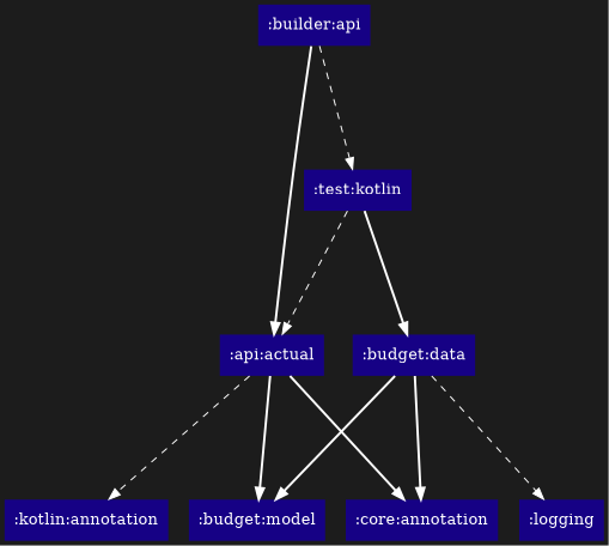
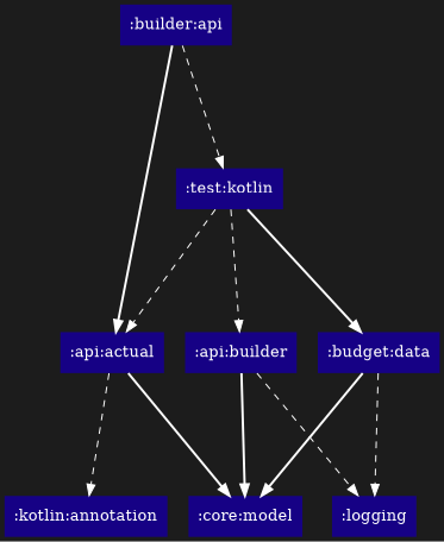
  digraph {
    bgcolor="#1c1c1c"
    rankdir=TB
    ranksep=1.5
    node [color=transparent fillcolor="#160185" fontcolor=white shape=box style=filled]
    edge [arrowhead=normal color=white style=bold]
    ":api:actual"
-   ":budget:model"
    n3 [label=":kotlin:annotation"]
-   ":core:model" [label=":core:annotation"]
+   ":core:model"
+   ":api:builder"
    ":logging"
    ":budget:data"
    n8 [label=":builder:api"]
    ":test:kotlin"
-   ":api:actual" -> ":budget:model"
    ":api:actual" -> n3 [style=dashed]
    ":api:actual" -> ":core:model"
-   ":budget:data" -> ":budget:model"
+   ":api:builder" -> ":core:model"
+   ":api:builder" -> ":logging" [style=dashed]
    ":budget:data" -> ":core:model"
    ":budget:data" -> ":logging" [style=dashed]
    n8 -> ":api:actual"
    n8 -> ":test:kotlin" [style=dashed]
    ":test:kotlin" -> ":api:actual" [style=dashed]
+   ":test:kotlin" -> ":api:builder" [style=dashed]
    ":test:kotlin" -> ":budget:data"
  }
